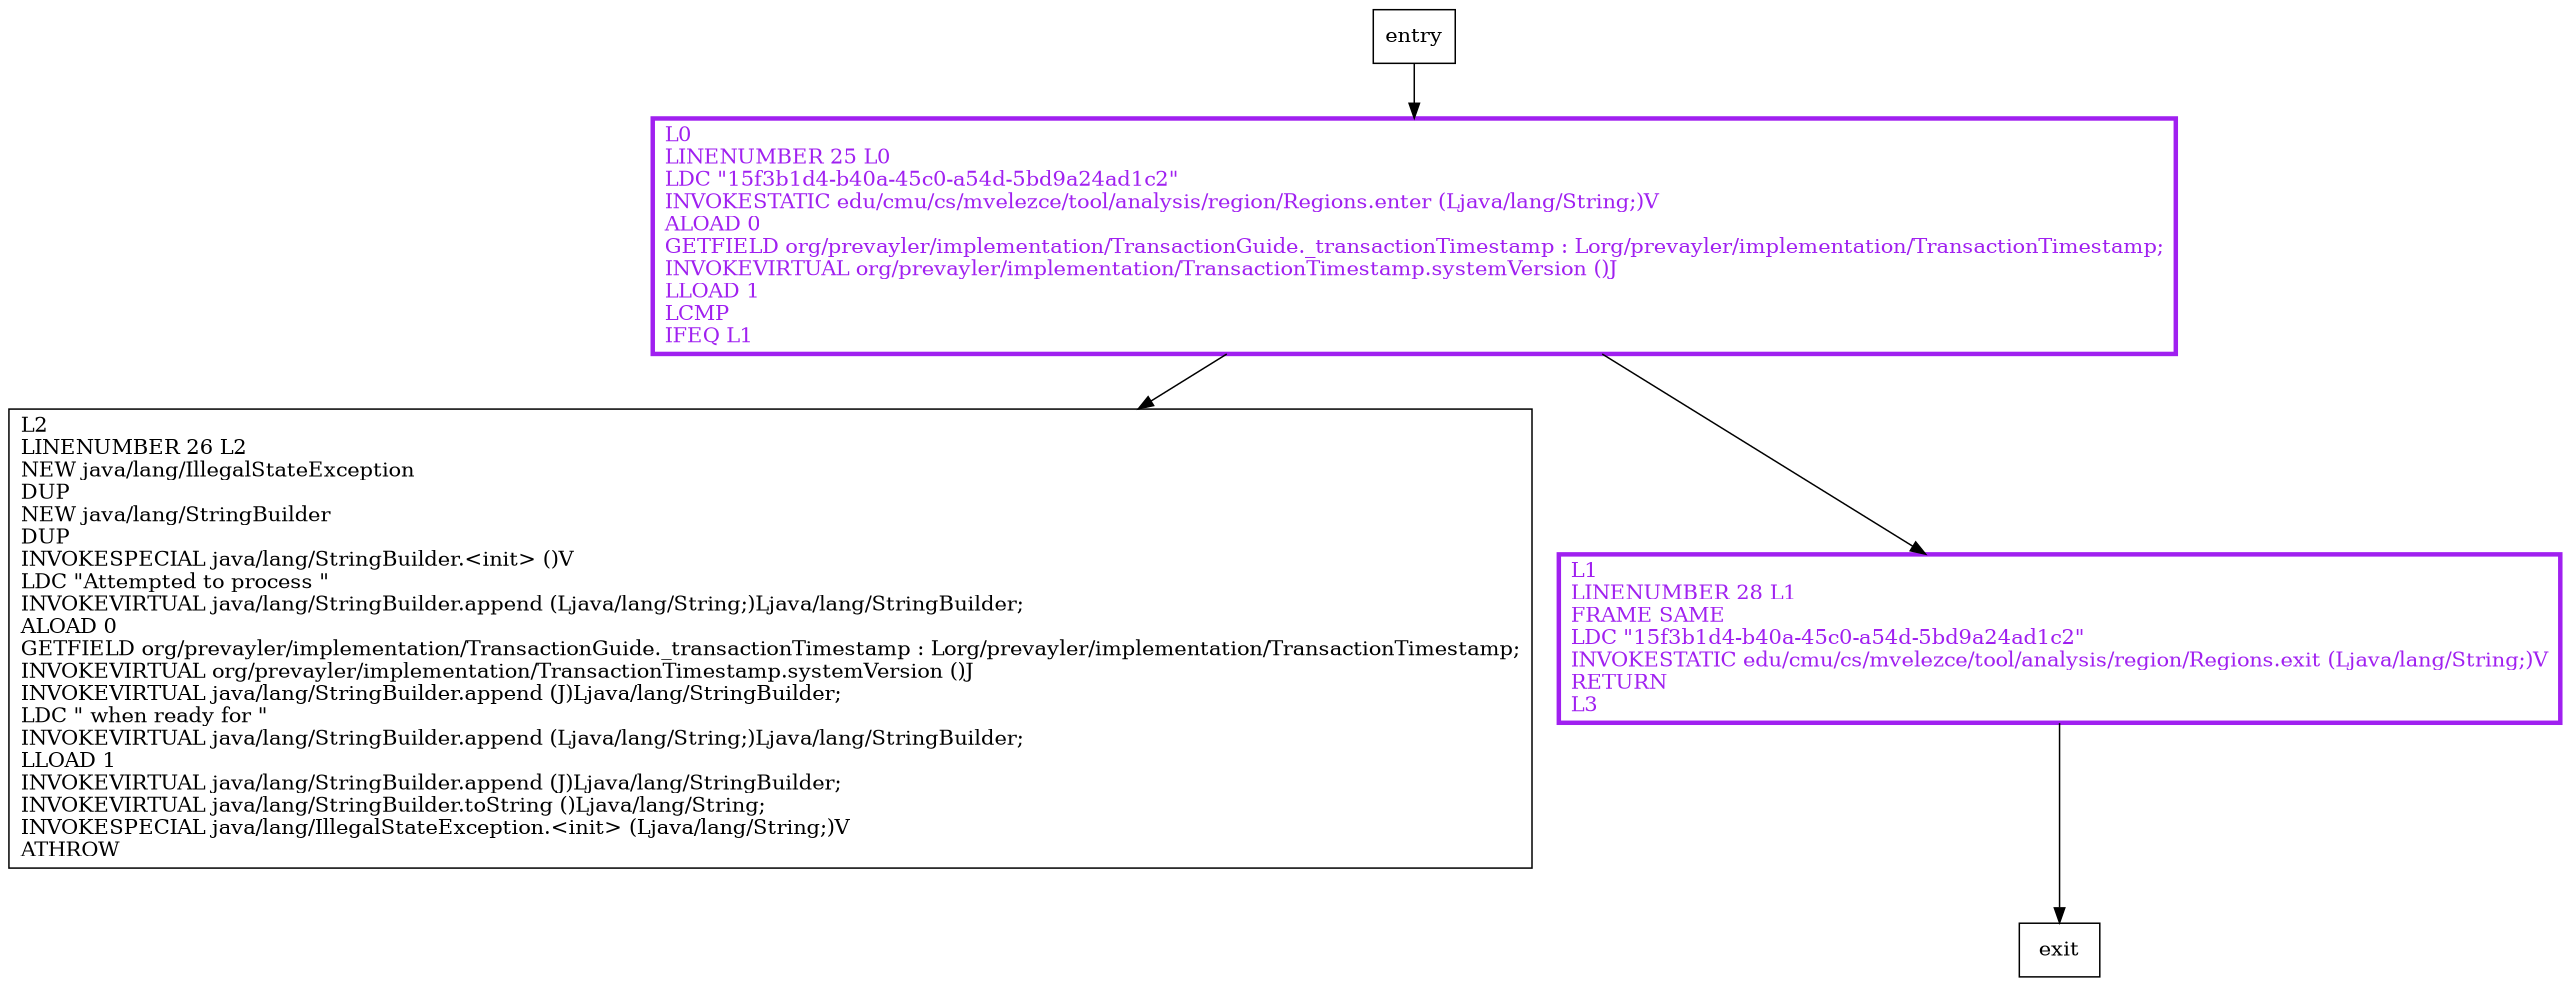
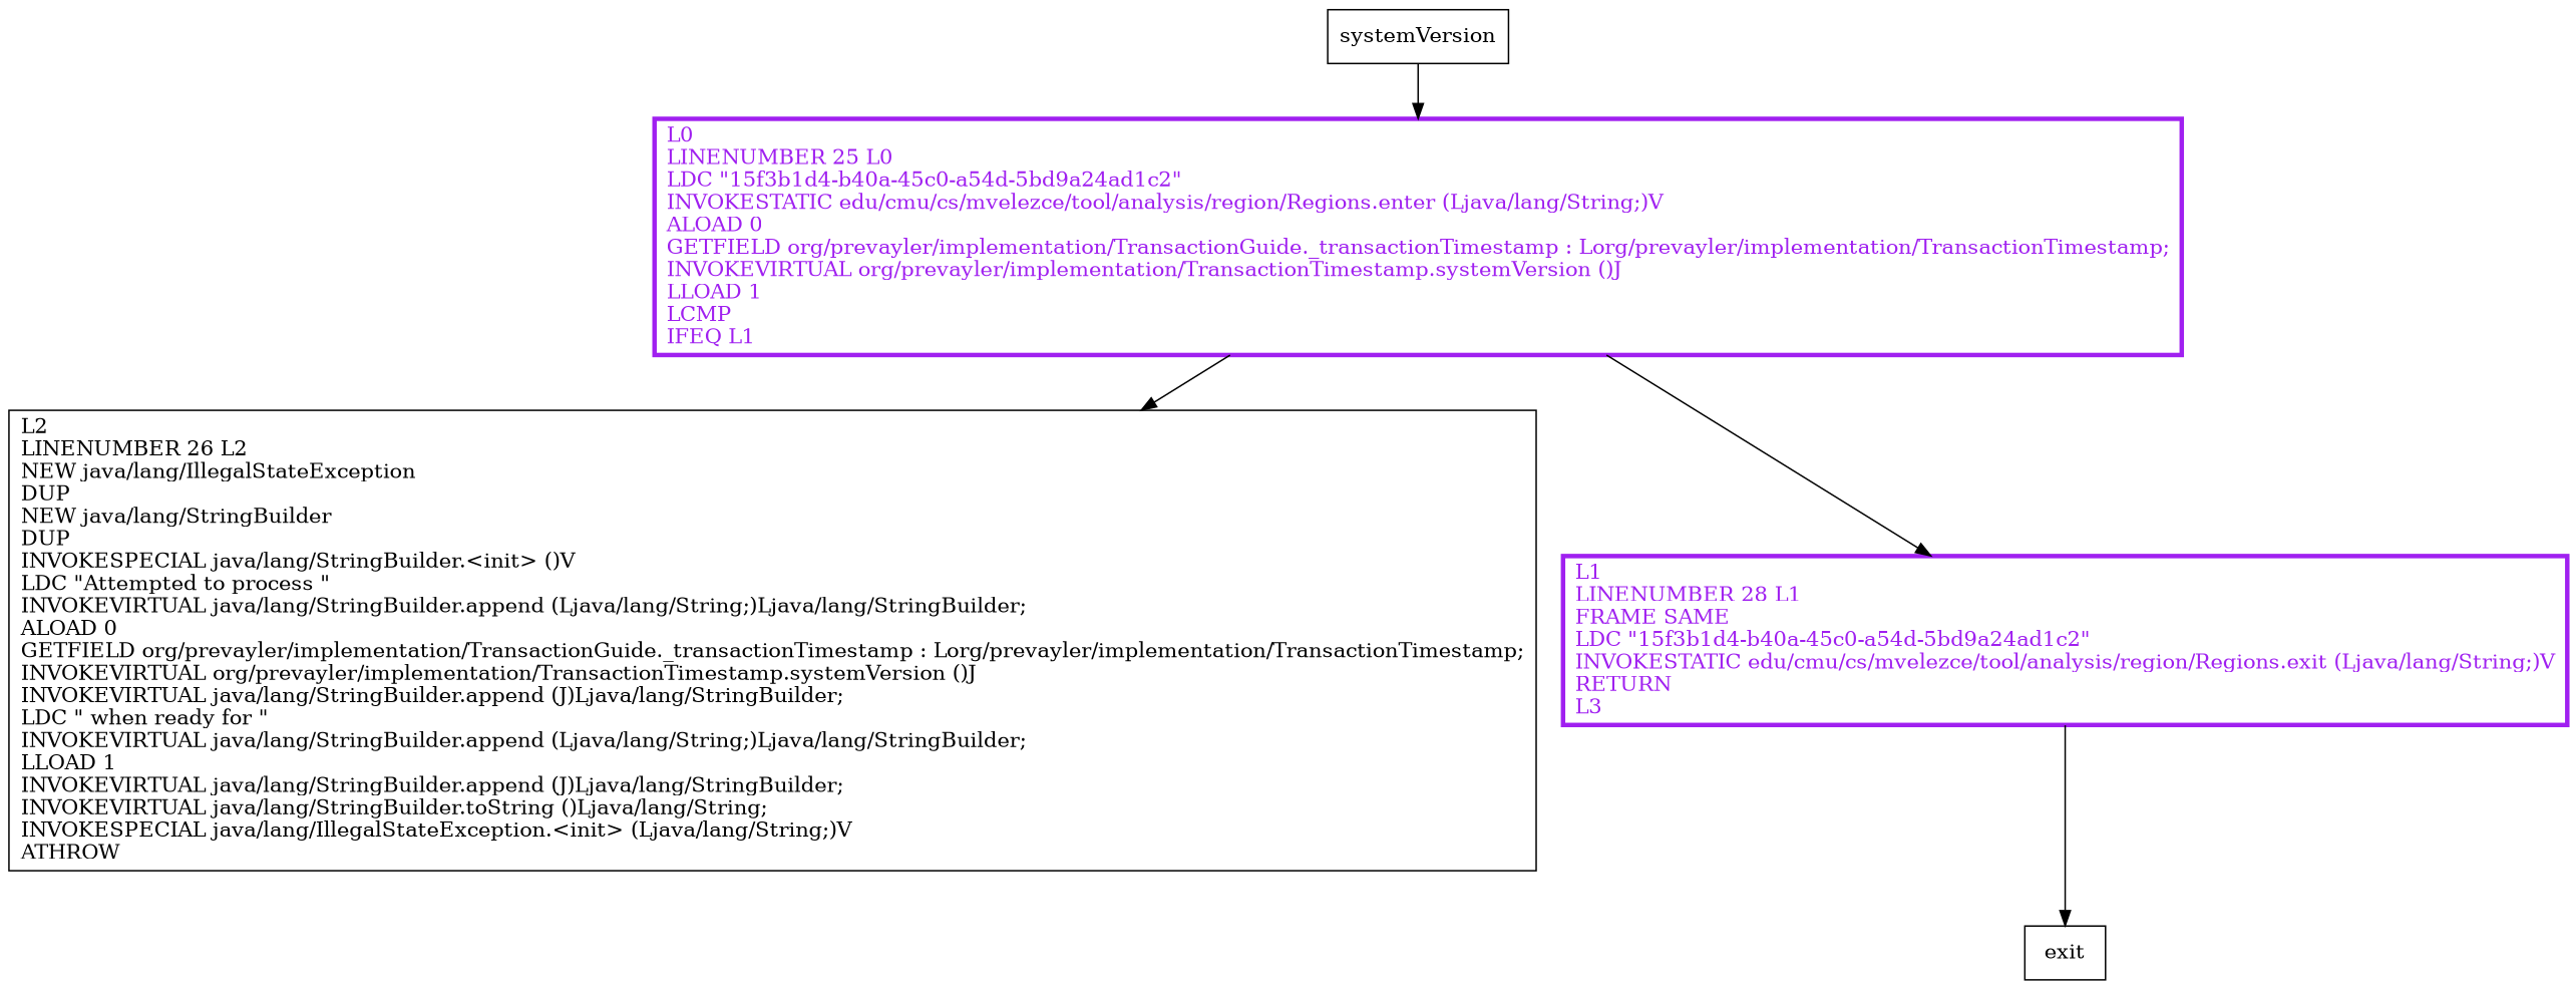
  digraph {
    node [shape=record]
    n1 [label="L2\lLINENUMBER 26 L2\lNEW java/lang/IllegalStateException\lDUP\lNEW java/lang/StringBuilder\lDUP\lINVOKESPECIAL java/lang/StringBuilder.\<init\> ()V\lLDC \"Attempted to process \"\lINVOKEVIRTUAL java/lang/StringBuilder.append (Ljava/lang/String;)Ljava/lang/StringBuilder;\lALOAD 0\lGETFIELD org/prevayler/implementation/TransactionGuide._transactionTimestamp : Lorg/prevayler/implementation/TransactionTimestamp;\lINVOKEVIRTUAL org/prevayler/implementation/TransactionTimestamp.systemVersion ()J\lINVOKEVIRTUAL java/lang/StringBuilder.append (J)Ljava/lang/StringBuilder;\lLDC \" when ready for \"\lINVOKEVIRTUAL java/lang/StringBuilder.append (Ljava/lang/String;)Ljava/lang/StringBuilder;\lLLOAD 1\lINVOKEVIRTUAL java/lang/StringBuilder.append (J)Ljava/lang/StringBuilder;\lINVOKEVIRTUAL java/lang/StringBuilder.toString ()Ljava/lang/String;\lINVOKESPECIAL java/lang/IllegalStateException.\<init\> (Ljava/lang/String;)V\lATHROW\l"]
    n2 [color=purple fontcolor=purple label="L0\lLINENUMBER 25 L0\lLDC \"15f3b1d4-b40a-45c0-a54d-5bd9a24ad1c2\"\lINVOKESTATIC edu/cmu/cs/mvelezce/tool/analysis/region/Regions.enter (Ljava/lang/String;)V\lALOAD 0\lGETFIELD org/prevayler/implementation/TransactionGuide._transactionTimestamp : Lorg/prevayler/implementation/TransactionTimestamp;\lINVOKEVIRTUAL org/prevayler/implementation/TransactionTimestamp.systemVersion ()J\lLLOAD 1\lLCMP\lIFEQ L1\l" penwidth=3]
    n3 [color=purple fontcolor=purple label="L1\lLINENUMBER 28 L1\lFRAME SAME\lLDC \"15f3b1d4-b40a-45c0-a54d-5bd9a24ad1c2\"\lINVOKESTATIC edu/cmu/cs/mvelezce/tool/analysis/region/Regions.exit (Ljava/lang/String;)V\lRETURN\lL3\l" penwidth=3]
    exit
-   entry
+   entry [label=systemVersion]
    n2 -> n1
    n2 -> n3
    n3 -> exit
    entry -> n2
  }
